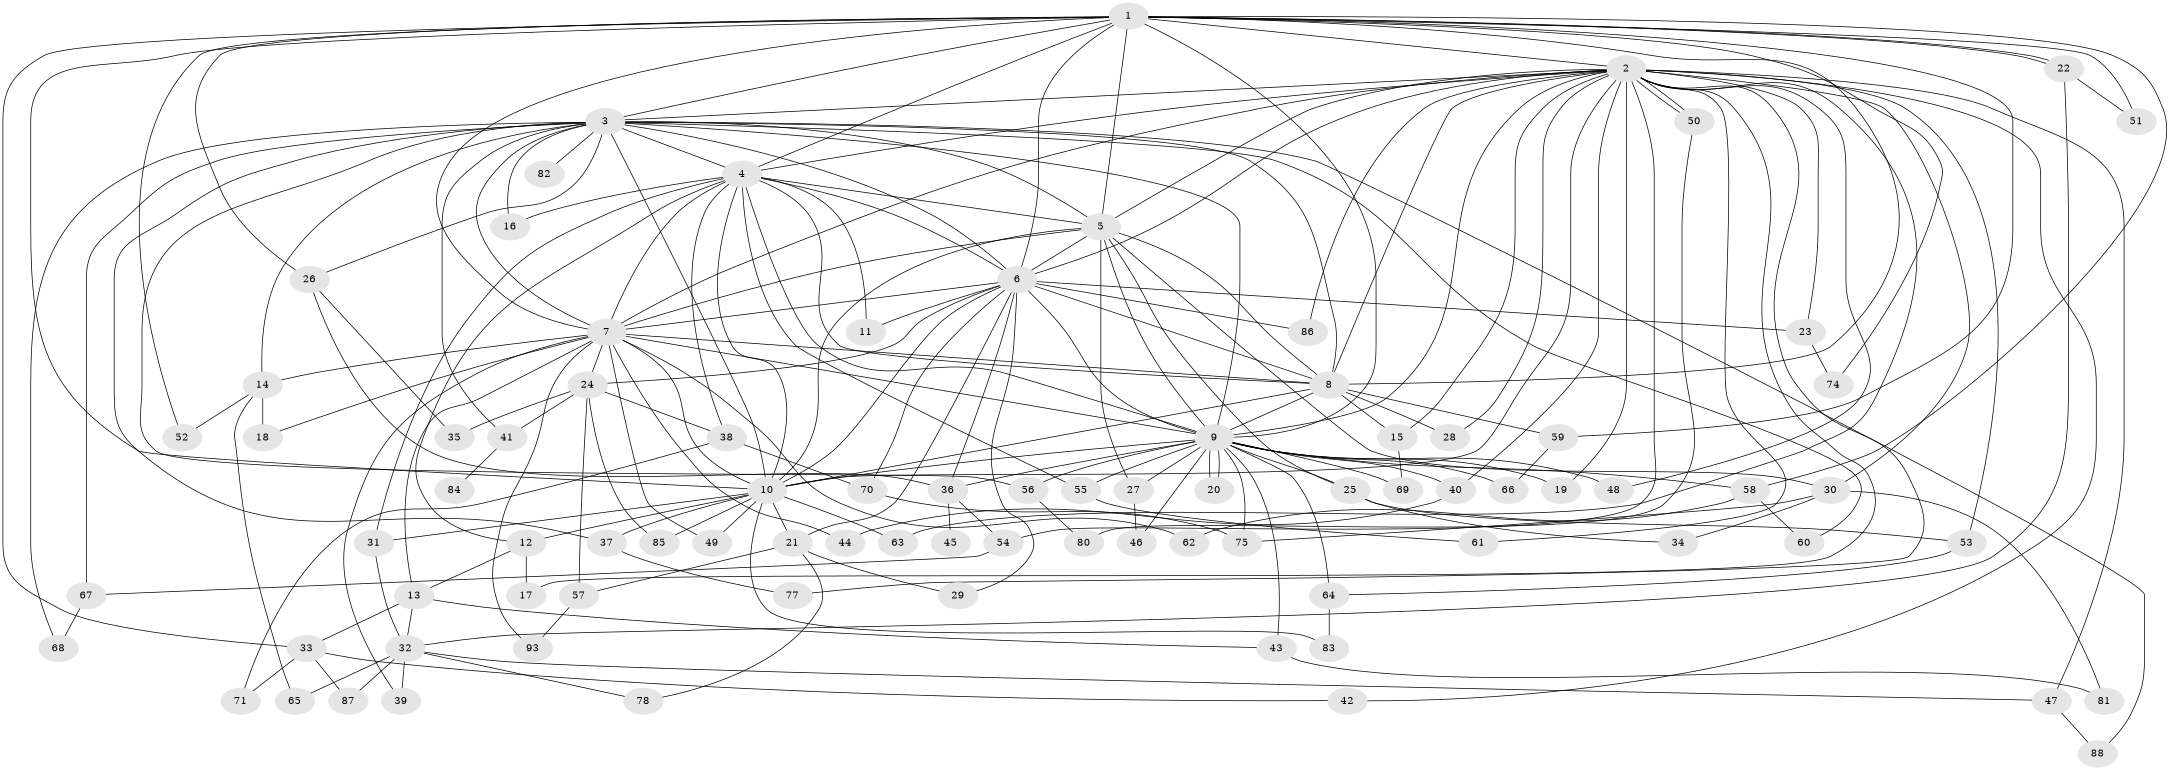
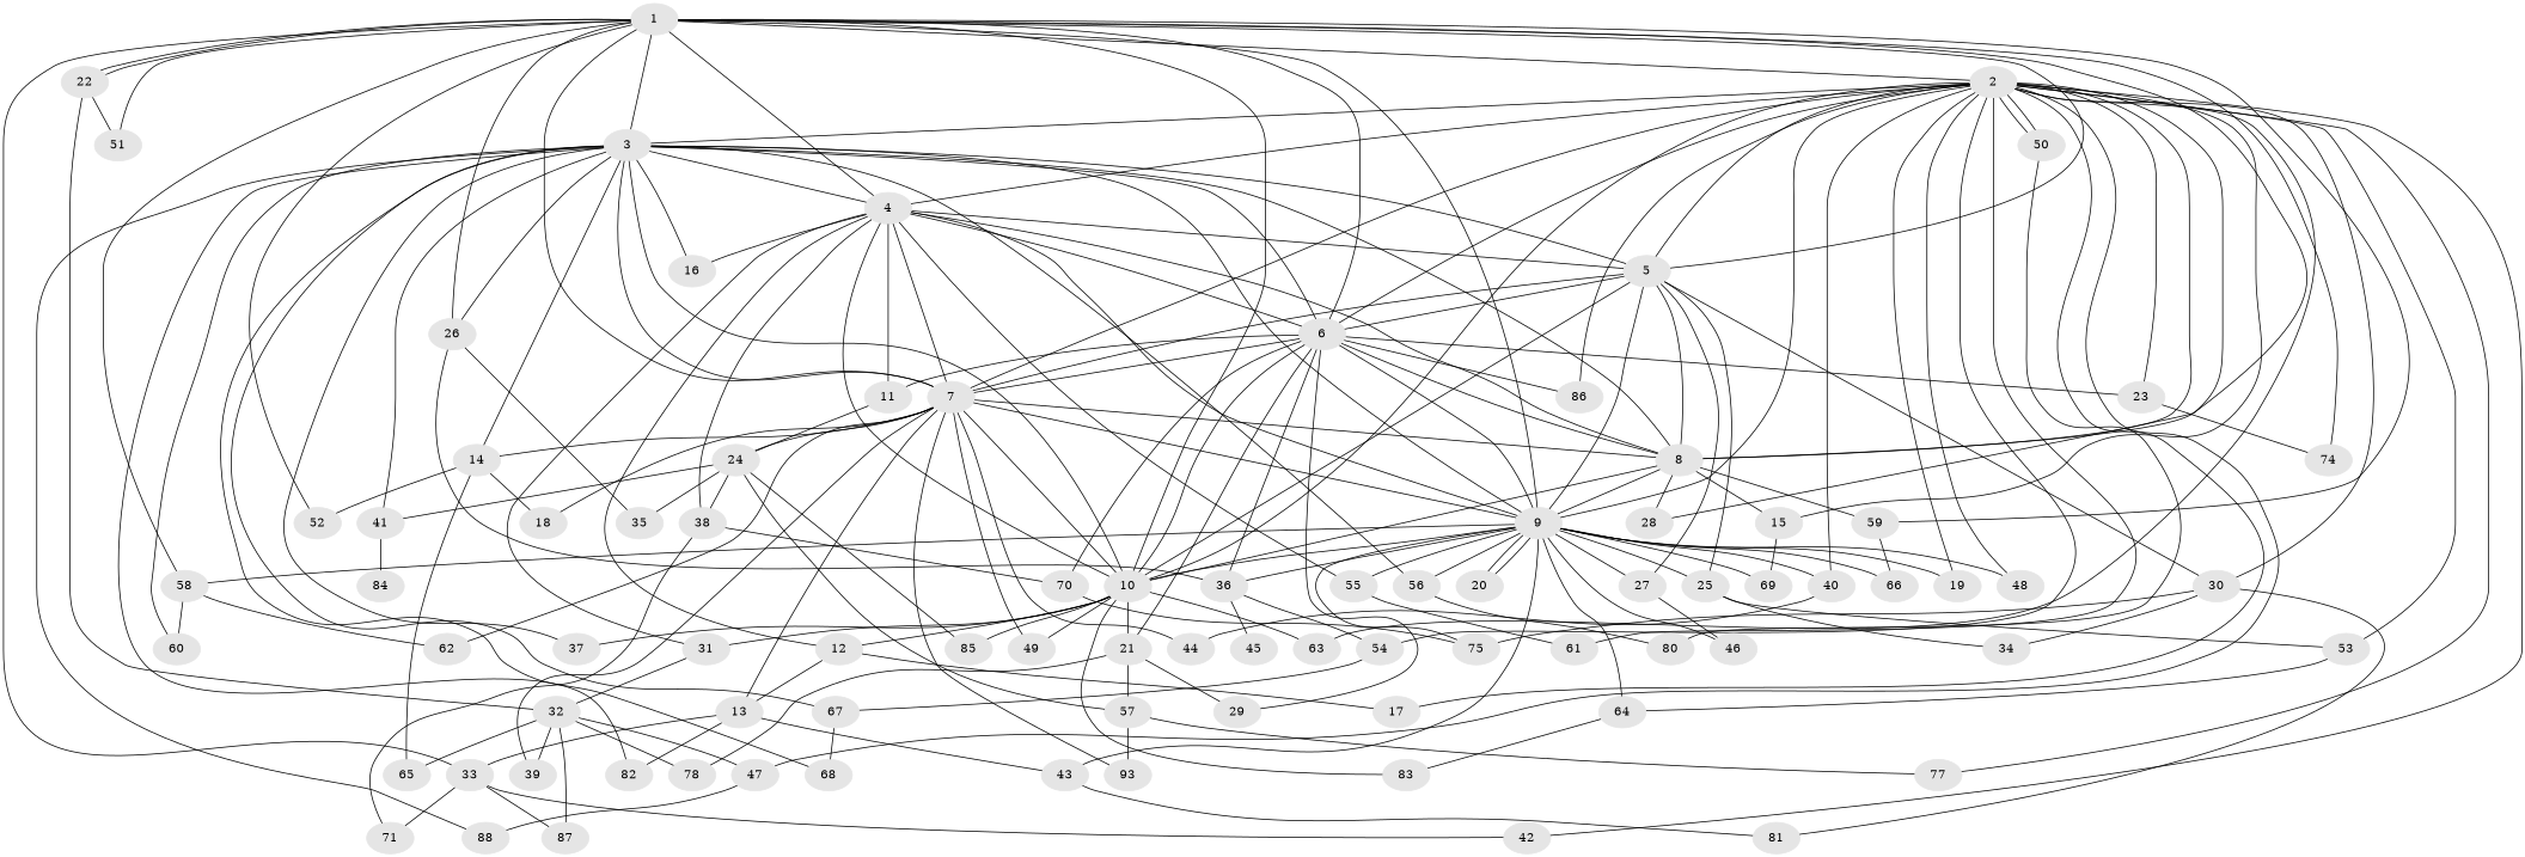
  graph {
    node [color=gray90 style=filled]
    1
    2
    3
    4
    5
    6
    7
    8
    9
    10
    22
    26
    33
    51
    52
    58
    59
    74
    15
    17
    19
    23
    28
    30
    40
    42
    47
    48
    50
    53
    54
    61
    63
    77
    86
    14
    16
    37
    41
    56
    60
    67
    68
    82
    88
    11
    12
    31
    38
    55
    25
    27
    21
    24
    29
    36
    70
    13
    18
    39
    44
    49
    62
    n64 [label=93]
    20
    43
    46
    64
    66
    69
    75
    83
    85
    32
    35
    87
    71
    34
    81
    80
    65
    84
    57
    78
    45
    1 -- 2
    1 -- 3
    1 -- 4
    1 -- 5
    1 -- 6
    1 -- 7
    1 -- 8
    1 -- 9
    1 -- 10
    1 -- 22
    1 -- 22
    1 -- 26
    1 -- 33
    1 -- 51
    1 -- 52
    1 -- 58
    1 -- 59
    1 -- 74
    2 -- 3
    2 -- 4
    2 -- 5
    2 -- 6
    2 -- 7
    2 -- 8
    2 -- 9
    2 -- 10
    2 -- 15
    2 -- 17
    2 -- 19
    2 -- 23
    2 -- 28
    2 -- 30
    2 -- 40
    2 -- 42
    2 -- 47
    2 -- 48
    2 -- 50
    2 -- 50
    2 -- 53
    2 -- 54
    2 -- 61
    2 -- 63
    2 -- 77
    2 -- 86
    3 -- 4
    3 -- 5
    3 -- 6
    3 -- 7
    3 -- 8
    3 -- 9
    3 -- 10
    3 -- 26
    3 -- 14
    3 -- 16
    3 -- 37
    3 -- 41
    3 -- 56
    3 -- 60
    3 -- 67
    3 -- 68
    3 -- 82
    3 -- 88
    4 -- 5
    4 -- 6
    4 -- 7
    4 -- 8
    4 -- 9
    4 -- 10
    4 -- 16
    4 -- 11
    4 -- 12
    4 -- 31
    4 -- 38
    4 -- 55
    5 -- 6
    5 -- 7
    5 -- 8
    5 -- 9
    5 -- 10
    5 -- 30
    5 -- 25
    5 -- 27
    6 -- 7
    6 -- 8
    6 -- 9
    6 -- 10
    6 -- 23
    6 -- 86
    6 -- 11
    6 -- 21
-   6 -- 24
+   11 -- 24
    6 -- 29
    6 -- 36
    6 -- 70
    7 -- 8
    7 -- 9
    7 -- 10
    7 -- 14
    7 -- 24
    7 -- 13
    7 -- 18
    7 -- 39
    7 -- 44
    7 -- 49
    7 -- 62
    7 -- n64
    8 -- 9
    8 -- 10
    8 -- 59
    8 -- 15
    8 -- 28
    9 -- 10
    9 -- 58
    9 -- 19
    9 -- 40
    9 -- 48
    9 -- 56
    9 -- 55
    9 -- 25
    9 -- 27
    9 -- 36
    9 -- 20
    9 -- 20
    9 -- 43
    9 -- 46
    9 -- 64
    9 -- 66
    9 -- 69
    9 -- 75
    10 -- 63
    10 -- 37
    10 -- 12
    10 -- 31
    10 -- 21
    10 -- 49
    10 -- 83
    10 -- 85
    22 -- 51
    22 -- 32
    26 -- 36
    26 -- 35
    33 -- 42
    33 -- 87
    33 -- 71
    58 -- 60
    58 -- 62
    59 -- 66
    15 -- 69
    23 -- 74
    30 -- 75
    30 -- 34
    30 -- 81
    40 -- 44
    47 -- 88
    50 -- 80
    53 -- 64
    54 -- 67
    14 -- 52
    14 -- 18
    14 -- 65
-   37 -- 77
+   57 -- 77
    41 -- 84
    56 -- 80
    67 -- 68
    12 -- 17
    12 -- 13
    31 -- 32
    38 -- 70
    38 -- 71
    55 -- 61
    25 -- 53
    25 -- 34
    27 -- 46
    21 -- 29
    21 -- 57
    21 -- 78
    24 -- 41
    24 -- 38
    24 -- 85
    24 -- 35
    24 -- 57
    36 -- 54
    36 -- 45
    70 -- 75
    13 -- 33
-   13 -- 32
+   13 -- 82
    13 -- 43
    43 -- 81
    64 -- 83
    32 -- 47
    32 -- 39
    32 -- 87
    32 -- 65
    32 -- 78
    57 -- n64
  }
